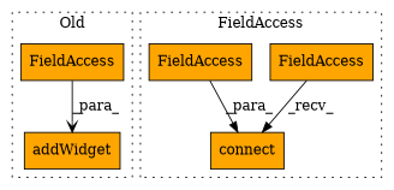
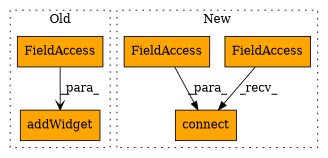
  digraph {
    node [a=22 shape=box style=filled fillcolor=orange]
    edge [arrowhead=normal]
    n1 [a=32 l="10,1" label=addWidget s="2949,3007"]
    n2 [l=14 label=FieldAccess s=2993]
    n3 [a=32 l="8,1" label=connect s="3288,3313"]
    n4 [l=12 label=FieldAccess s=3275]
    n5 [l=17 label=FieldAccess s=3296]
    subgraph cluster_1 {
      label=Old
      style=dotted
      n1
      n2
    }
    subgraph cluster_2 {
-     label=FieldAccess
+     label=New
      style=dotted
      n3
      n4
      n5
    }
    n2 -> n1 [label=_para_ arrowhead=vee]
    n4 -> n3 [label=_recv_]
    n5 -> n3 [label=_para_]
  }
